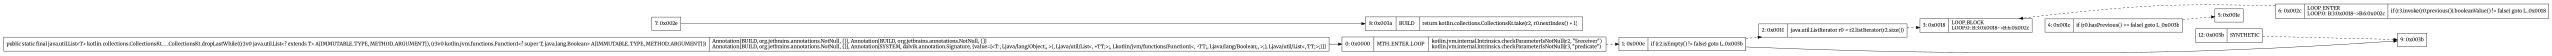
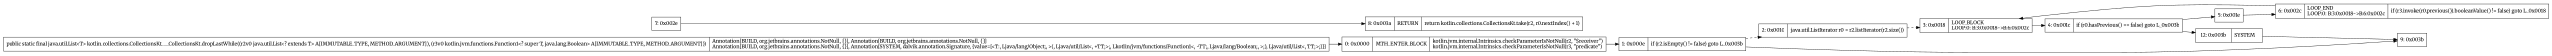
  digraph {
    fontname=Merriweather
    rankdir=LR
    node [fontname=Merriweather shape=record]
    edge [fontname=Merriweather]
-   n1 [label="{0\:\ 0x0000|MTH_ENTER_LOOP\l|kotlin.jvm.internal.Intrinsics.checkParameterIsNotNull(r2, \"$receiver\")\lkotlin.jvm.internal.Intrinsics.checkParameterIsNotNull(r3, \"predicate\")\l}"]
+   n1 [label="{0\:\ 0x0000|MTH_ENTER_BLOCK\l|kotlin.jvm.internal.Intrinsics.checkParameterIsNotNull(r2, \"$receiver\")\lkotlin.jvm.internal.Intrinsics.checkParameterIsNotNull(r3, \"predicate\")\l}"]
    n2 [label="{1\:\ 0x000e|if (r2.isEmpty() != false) goto L_0x003b\l}"]
    n3 [label="{2\:\ 0x0010|java.util.ListIterator r0 = r2.listIterator(r2.size())\l}"]
    n4 [label="{9\:\ 0x003b}"]
    n5 [label="{3\:\ 0x0018|LOOP_BLOCK\lLOOP:0: B:3:0x0018\-\>B:6:0x002c\l}"]
    n6 [label="{4\:\ 0x001c|if (r0.hasPrevious() == false) goto L_0x003b\l}"]
    n7 [label="{5\:\ 0x001e}"]
-   n8 [label="{12\:\ 0x003b|SYNTHETIC\l}"]
-   n9 [label="{6\:\ 0x002c|LOOP_ENTER\lLOOP:0: B:3:0x0018\-\>B:6:0x002c\l|if (r3.invoke(r0.previous()).booleanValue() != false) goto L_0x0018\l}"]
+   n8 [label="{12\:\ 0x003b|SYSTEM\l}"]
+   n9 [label="{6\:\ 0x002c|LOOP_END\lLOOP:0: B:3:0x0018\-\>B:6:0x002c\l|if (r3.invoke(r0.previous()).booleanValue() != false) goto L_0x0018\l}"]
    n10 [label="{7\:\ 0x002e}"]
-   n11 [label="{8\:\ 0x003a|BUILD\l|return kotlin.collections.CollectionsKt.take(r2, r0.nextIndex() + 1)\l}"]
+   n11 [label="{8\:\ 0x003a|RETURN\l|return kotlin.collections.CollectionsKt.take(r2, r0.nextIndex() + 1)\l}"]
    n12 [label="{public static final java.util.List\<T\> kotlin.collections.CollectionsKt___CollectionsKt.dropLastWhile((r2v0 java.util.List\<? extends T\> A[IMMUTABLE_TYPE, METHOD_ARGUMENT]), (r3v0 kotlin.jvm.functions.Function1\<? super T, java.lang.Boolean\> A[IMMUTABLE_TYPE, METHOD_ARGUMENT]))  | Annotation[BUILD, org.jetbrains.annotations.NotNull, \{\}], Annotation[BUILD, org.jetbrains.annotations.NotNull, \{\}]\lAnnotation[BUILD, org.jetbrains.annotations.NotNull, \{\}], Annotation[SYSTEM, dalvik.annotation.Signature, \{value=[\<T:, Ljava\/lang\/Object;, \>(, Ljava\/util\/List\<, +TT;\>;, Lkotlin\/jvm\/functions\/Function1\<, \-TT;, Ljava\/lang\/Boolean;, \>;), Ljava\/util\/List\<, TT;\>;]\}]\l}"]
-   n1 -> n2 [style=dashed]
+   n1 -> n2
    n2 -> n3 [style=dashed]
    n2 -> n4
    n3 -> n5 [style=dashed]
-   n6 -> n7 [style=dashed]
-   n8 -> n4 [style=dashed]
-   n9 -> n5 [style=dashed]
+   n5 -> n6
+   n6 -> n7 [style=solid]
+   n6 -> n8
+   n7 -> n9
+   n8 -> n4
+   n9 -> n5
    n10 -> n11
    n12 -> n1
  }
